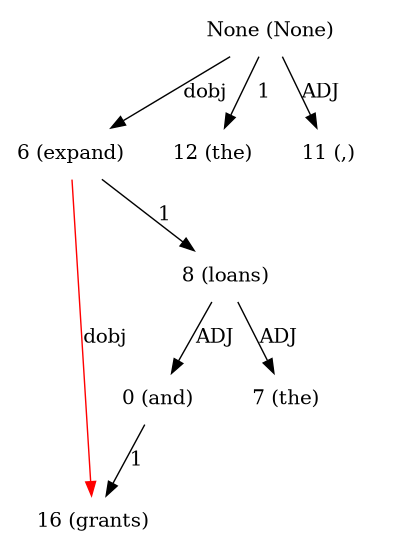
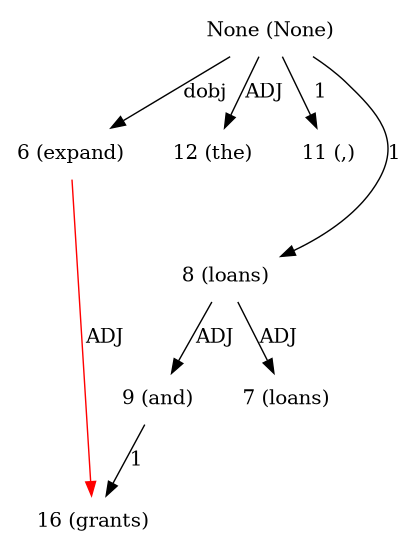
  digraph {
    fontname="DejaVu Serif"
    node [fontname="DejaVu Serif" shape=plaintext]
    edge [dir=forward fontname="DejaVu Serif"]
    n1 [label="None (None)"]
    n2 [label="6 (expand)"]
    n3 [label="12 (the)"]
    n4 [label="11 (,)"]
    n5 [label="8 (loans)"]
    n6 [label="16 (grants)"]
-   n7 [label="7 (the)"]
-   n8 [label="0 (and)"]
+   n7 [label="7 (loans)"]
+   n8 [label="9 (and)"]
    n1 -> n2 [label=dobj]
-   n1 -> n3 [label=1]
-   n1 -> n4 [label=ADJ]
-   n2 -> n5 [label=1]
-   n2 -> n6 [color=red label=dobj]
+   n1 -> n3 [label=ADJ]
+   n1 -> n4 [label=1]
+   n1 -> n5 [label=1]
+   n2 -> n6 [color=red label=ADJ]
    n5 -> n7 [label=ADJ]
    n5 -> n8 [label=ADJ]
    n8 -> n6 [label=1]
  }
